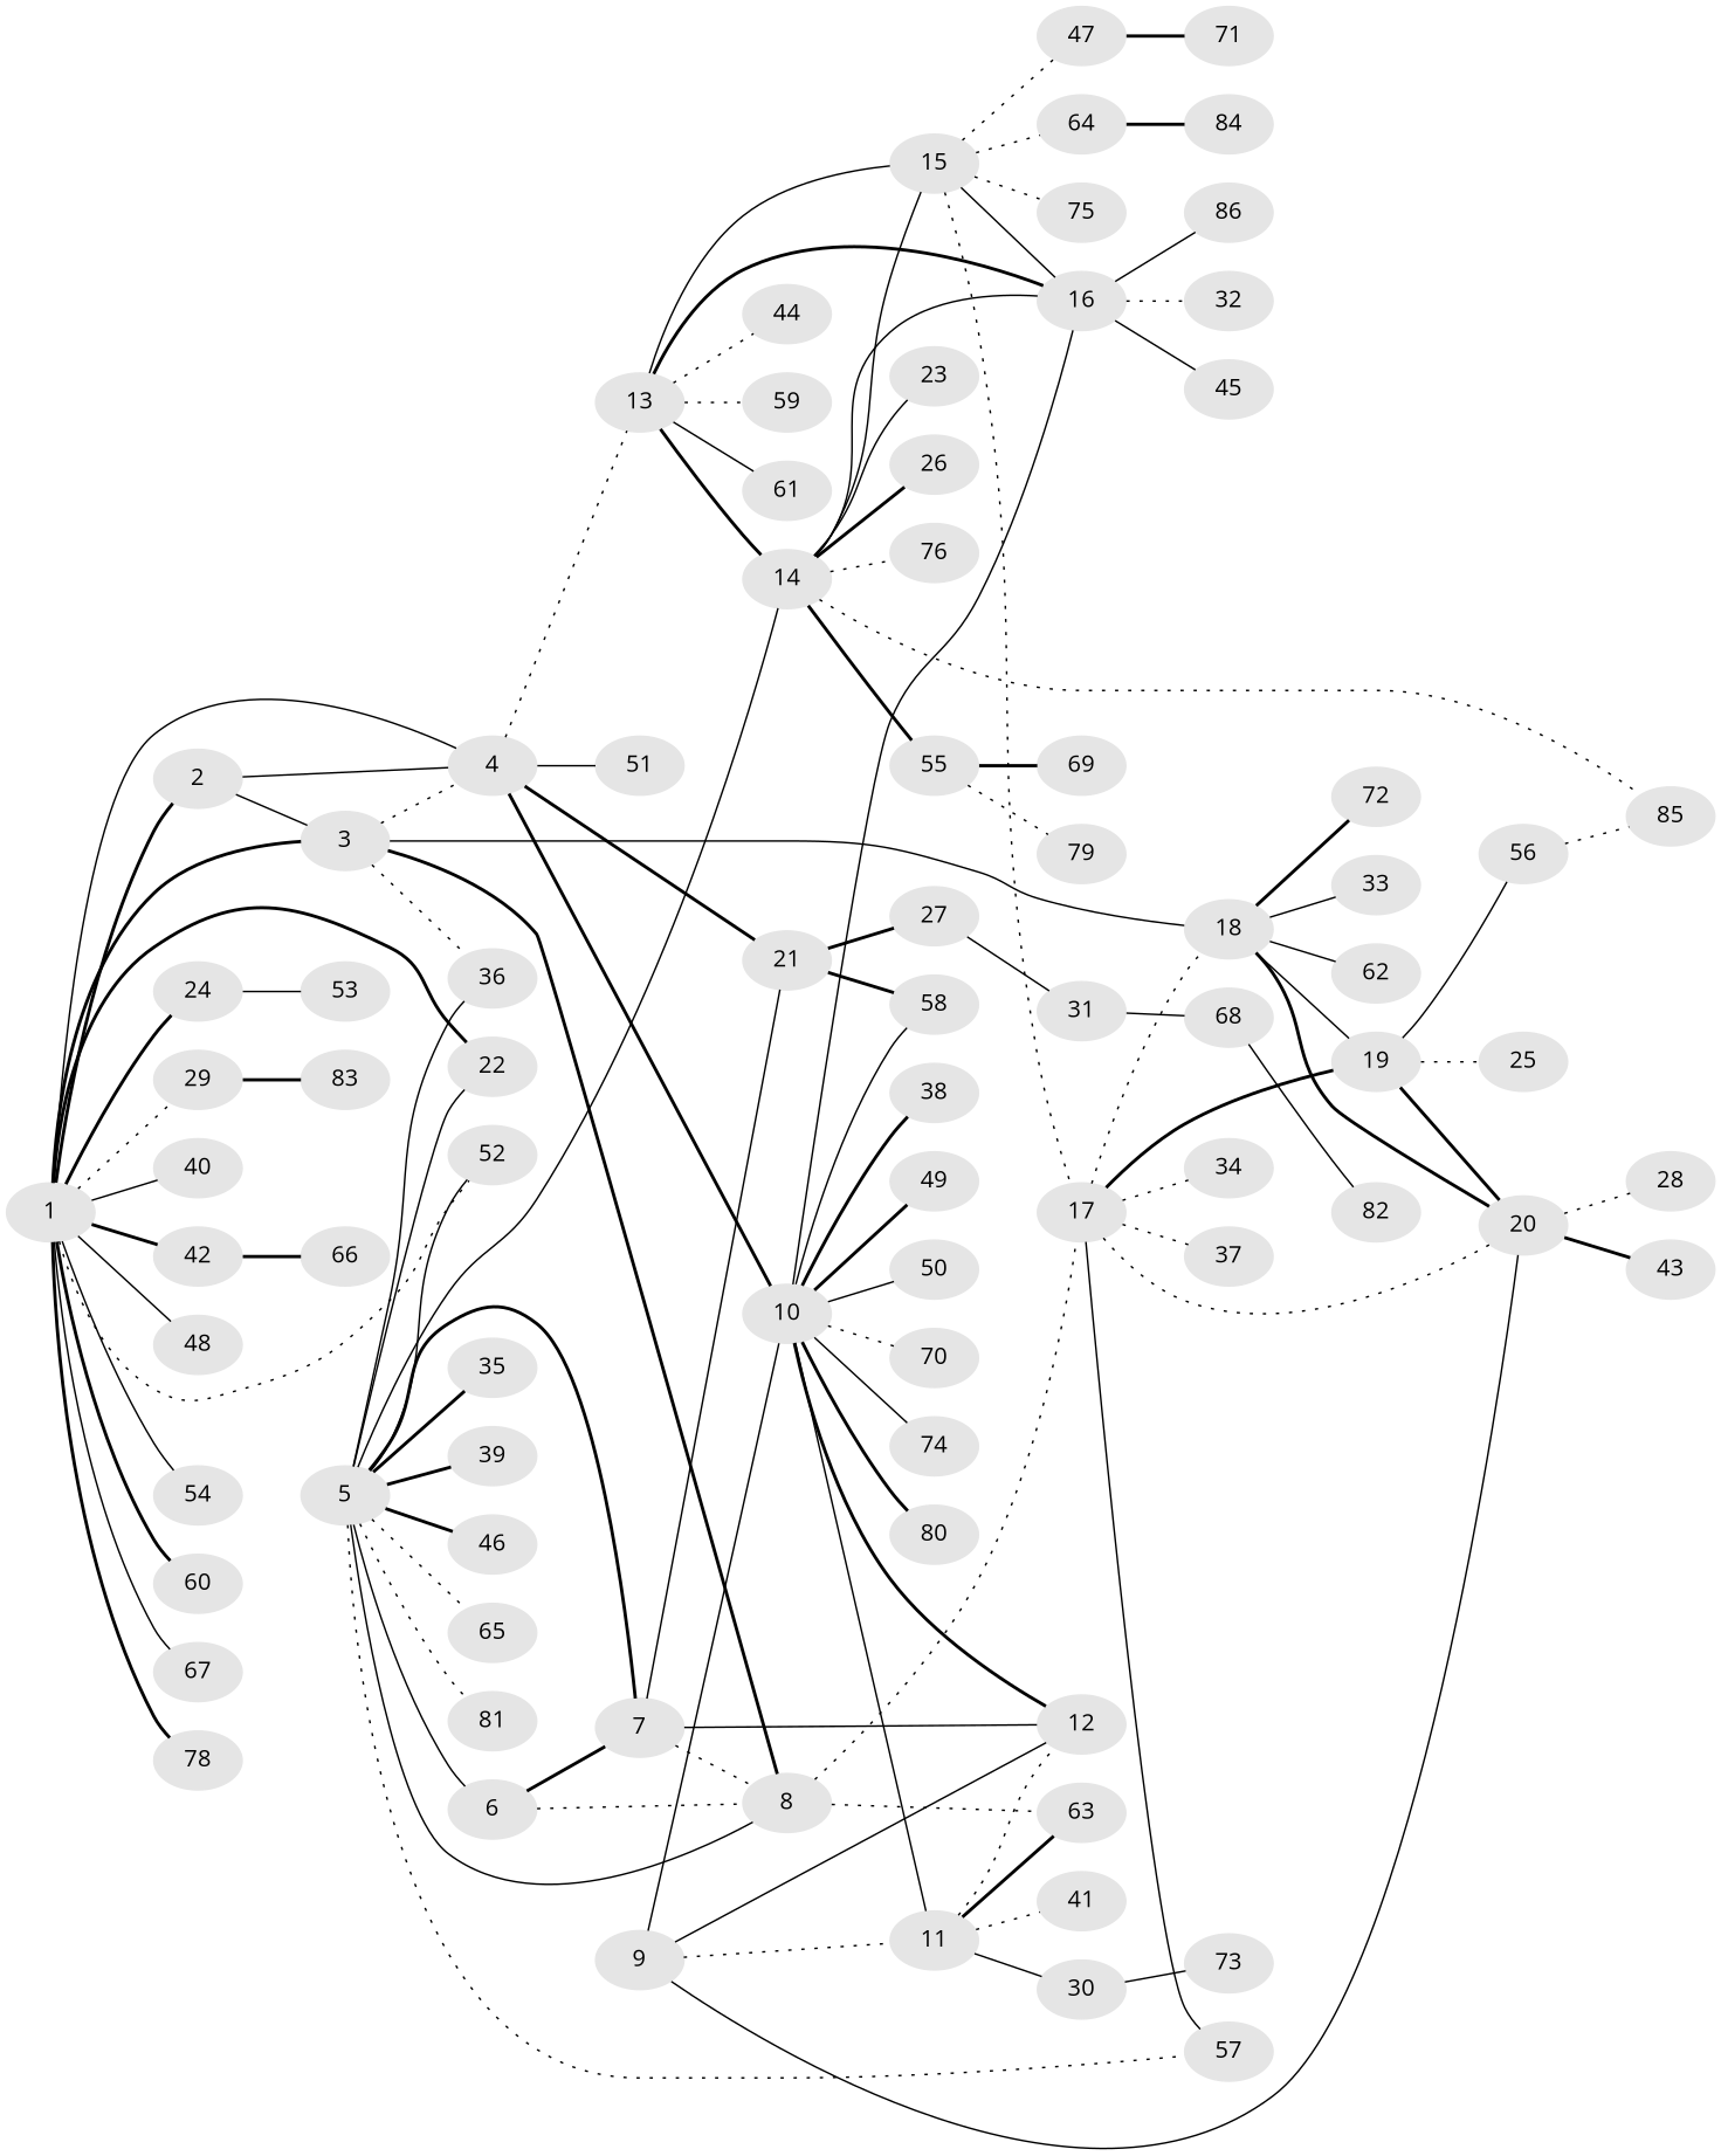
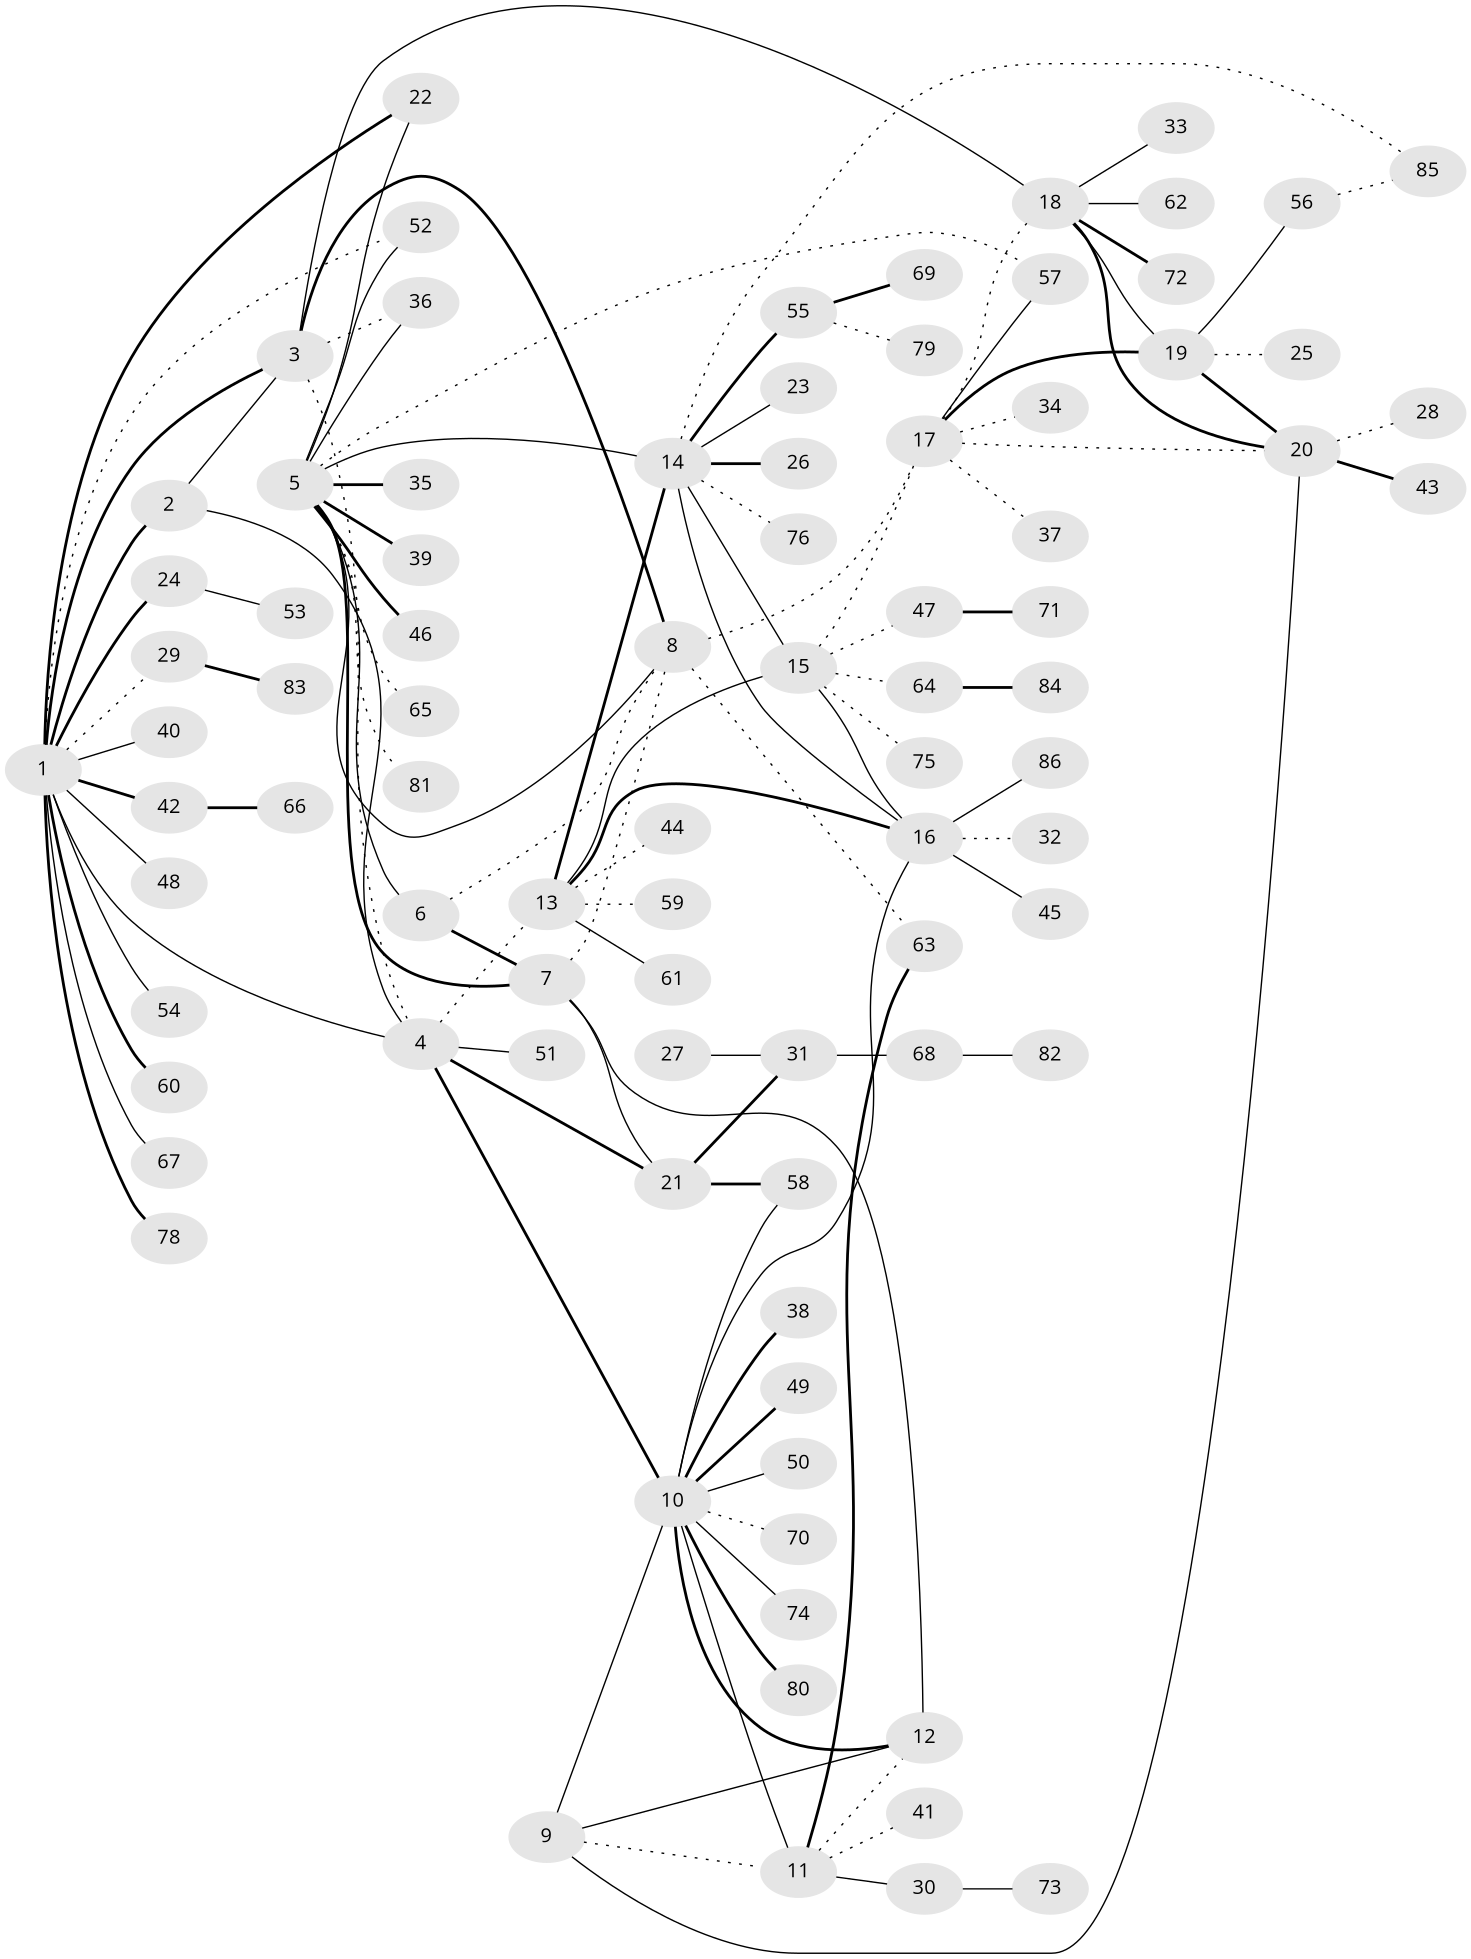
  graph {
    fontname="Open Sans"
    rankdir=LR
    node [color=gray90 fontname="Open Sans" style=filled]
    edge [fontname="Open Sans" style=solid]
    1
    2
    3
    4
    22
    24
    29
    40
    42
    48
    52
    54
    60
    67
    78
    8
    18
    36
    10
    13
    21
    51
    53
    83
    66
    17
    63
    20
    19
    33
    62
    72
    12
    11
    16
    38
    49
    50
    58
    70
    74
    80
    14
    15
    44
    59
    61
    27
    5
    6
    7
    35
    39
    46
    57
    65
    81
    23
    26
    55
    76
    85
    34
    37
    9
    30
    41
    28
    43
    32
    45
    86
    73
    47
    64
    75
    69
    79
    71
    84
    25
    56
    31
    68
    82
    1 -- 2 [style=bold]
    1 -- 3 [style=bold]
    1 -- 4
    1 -- 22 [style=bold]
    1 -- 24 [style=bold]
    1 -- 29 [style=dotted]
    1 -- 40
    1 -- 42 [style=bold]
    1 -- 48
    1 -- 52 [style=dotted]
    1 -- 54
    1 -- 60 [style=bold]
    1 -- 67
    1 -- 78 [style=bold]
    2 -- 3
    2 -- 4
    3 -- 4 [style=dotted]
    3 -- 8 [style=bold]
    3 -- 18
    3 -- 36 [style=dotted]
    4 -- 10 [style=bold]
    4 -- 13 [style=dotted]
    4 -- 21 [style=bold]
    4 -- 51
    24 -- 53
    29 -- 83 [style=bold]
    42 -- 66 [style=bold]
    8 -- 17 [style=dotted]
    8 -- 63 [style=dotted]
    18 -- 20 [style=bold]
    18 -- 19
    18 -- 33
    18 -- 62
    18 -- 72 [style=bold]
    10 -- 12 [style=bold]
    10 -- 11
    10 -- 16
    10 -- 38 [style=bold]
    10 -- 49 [style=bold]
    10 -- 50
    10 -- 58
    10 -- 70 [style=dotted]
    10 -- 74
    10 -- 80 [style=bold]
    13 -- 16 [style=bold]
    13 -- 14 [style=bold]
    13 -- 15
    13 -- 44 [style=dotted]
    13 -- 59 [style=dotted]
    13 -- 61
    21 -- 58 [style=bold]
-   21 -- 27 [style=bold]
+   21 -- 31 [style=bold]
    17 -- 18 [style=dotted]
    17 -- 20 [style=dotted]
    17 -- 19 [style=bold]
    17 -- 57
    17 -- 34 [style=dotted]
    17 -- 37 [style=dotted]
    20 -- 28 [style=dotted]
    20 -- 43 [style=bold]
    19 -- 20 [style=bold]
    19 -- 25 [style=dotted]
    19 -- 56
    11 -- 63 [style=bold]
    11 -- 12 [style=dotted]
    11 -- 30
    11 -- 41 [style=dotted]
    16 -- 32 [style=dotted]
    16 -- 45
    16 -- 86
    14 -- 16
    14 -- 15
    14 -- 23
    14 -- 26 [style=bold]
    14 -- 55 [style=bold]
    14 -- 76 [style=dotted]
    14 -- 85 [style=dotted]
    15 -- 17 [style=dotted]
    15 -- 16
    15 -- 47 [style=dotted]
    15 -- 64 [style=dotted]
    15 -- 75 [style=dotted]
    27 -- 31
    5 -- 22
    5 -- 52
    5 -- 8
    5 -- 36
    5 -- 14
    5 -- 6
    5 -- 7 [style=bold]
    5 -- 35 [style=bold]
    5 -- 39 [style=bold]
    5 -- 46 [style=bold]
    5 -- 57 [style=dotted]
    5 -- 65 [style=dotted]
    5 -- 81 [style=dotted]
    6 -- 8 [style=dotted]
    6 -- 7 [style=bold]
    7 -- 8 [style=dotted]
    7 -- 21
    7 -- 12
    55 -- 69 [style=bold]
    55 -- 79 [style=dotted]
    9 -- 10
    9 -- 20
    9 -- 12
    9 -- 11 [style=dotted]
    30 -- 73
    47 -- 71 [style=bold]
    64 -- 84 [style=bold]
    56 -- 85 [style=dotted]
    31 -- 68
    68 -- 82
  }
